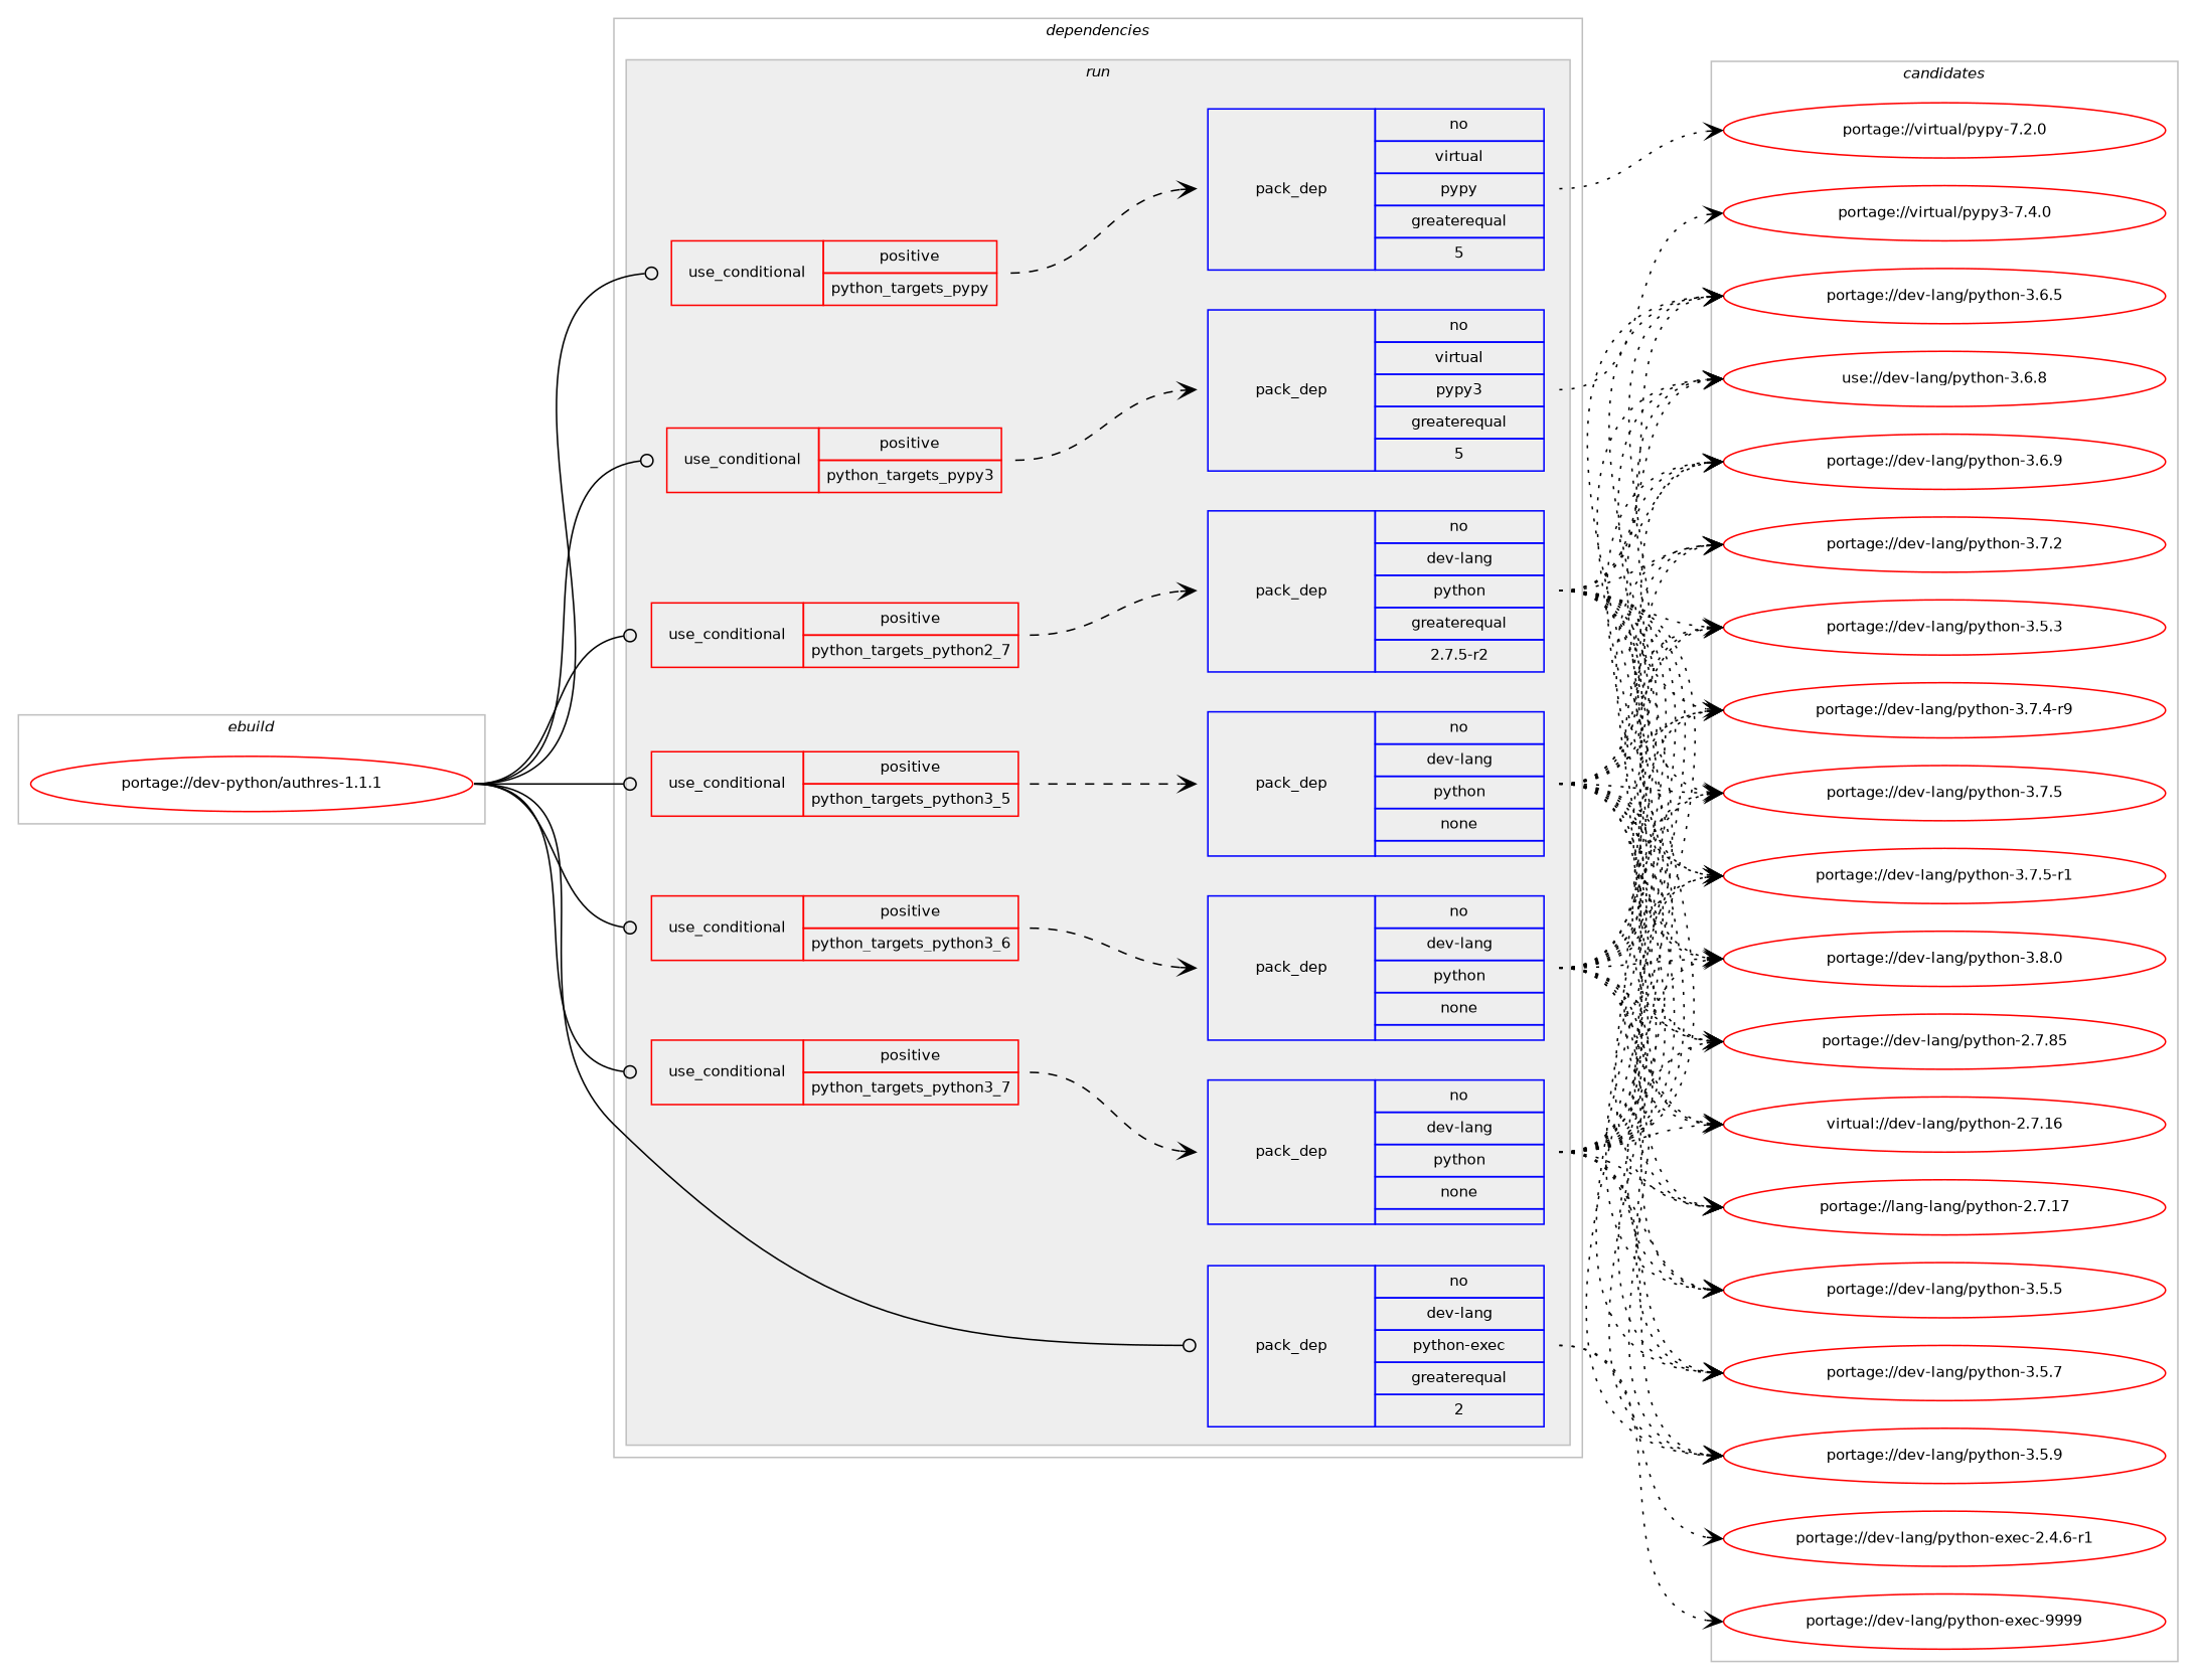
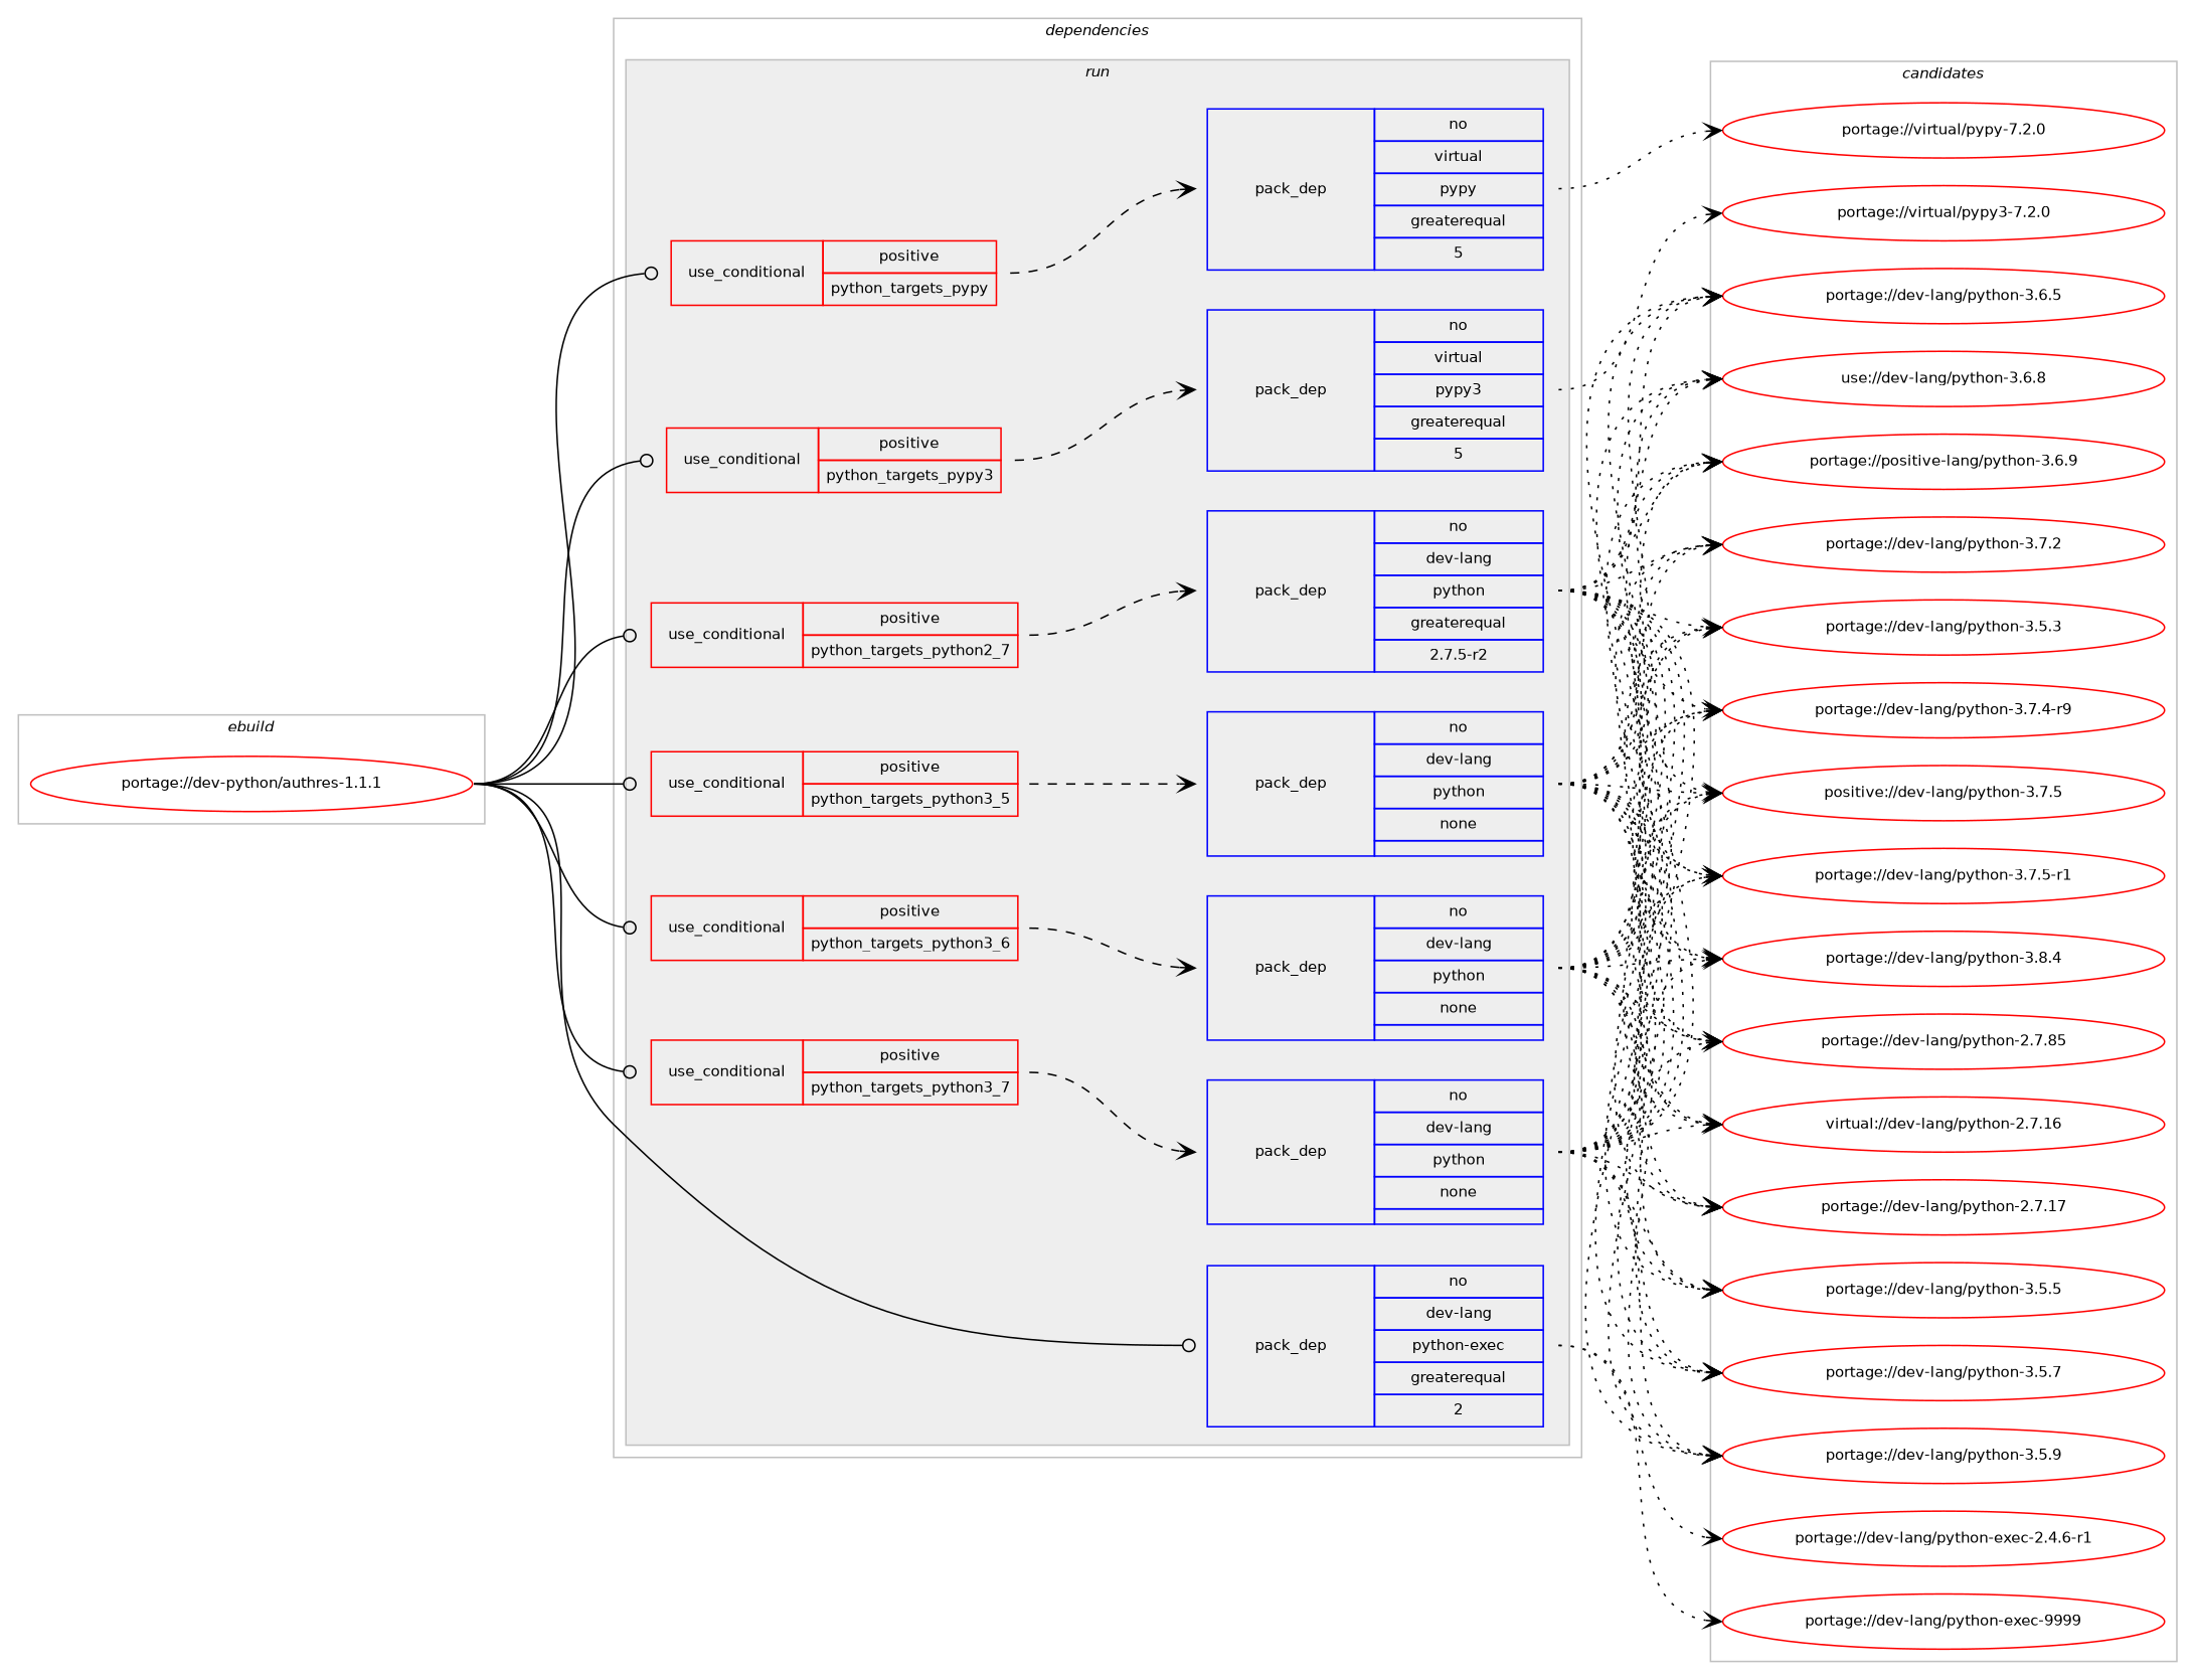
  digraph {
    compound=true
    concentrate=true
    fontname=Helvetica
    fontsize=10
    newrank=true
    rankdir=LR
    ranksep=1.5
    node [color=red fontname=Helvetica fontsize=10]
    edge [arrowhead=vee headport=w style=dotted tailport=e weight=100]
    n1 [label="portage://dev-python/authres-1.1.1" width=4]
    n2 [color=blue label=<<TABLE BORDER="0" CELLBORDER="1" CELLSPACING="0" CELLPADDING="4" WIDTH="220"><TR><TD ROWSPAN="6" CELLPADDING="30">pack_dep</TD></TR><TR><TD WIDTH="110">no</TD></TR><TR><TD>virtual</TD></TR><TR><TD>pypy</TD></TR><TR><TD>greaterequal</TD></TR><TR><TD>5</TD></TR></TABLE>> shape=none]
    n3 [label=<<TABLE BORDER="0" CELLBORDER="1" CELLSPACING="0" CELLPADDING="4"><TR><TD ROWSPAN="3" CELLPADDING="10">use_conditional</TD></TR><TR><TD>positive</TD></TR><TR><TD>python_targets_pypy</TD></TR></TABLE>> shape=none]
    n4 [color=blue label=<<TABLE BORDER="0" CELLBORDER="1" CELLSPACING="0" CELLPADDING="4" WIDTH="220"><TR><TD ROWSPAN="6" CELLPADDING="30">pack_dep</TD></TR><TR><TD WIDTH="110">no</TD></TR><TR><TD>virtual</TD></TR><TR><TD>pypy3</TD></TR><TR><TD>greaterequal</TD></TR><TR><TD>5</TD></TR></TABLE>> shape=none]
    n5 [label=<<TABLE BORDER="0" CELLBORDER="1" CELLSPACING="0" CELLPADDING="4"><TR><TD ROWSPAN="3" CELLPADDING="10">use_conditional</TD></TR><TR><TD>positive</TD></TR><TR><TD>python_targets_pypy3</TD></TR></TABLE>> shape=none]
    n6 [color=blue label=<<TABLE BORDER="0" CELLBORDER="1" CELLSPACING="0" CELLPADDING="4" WIDTH="220"><TR><TD ROWSPAN="6" CELLPADDING="30">pack_dep</TD></TR><TR><TD WIDTH="110">no</TD></TR><TR><TD>dev-lang</TD></TR><TR><TD>python</TD></TR><TR><TD>greaterequal</TD></TR><TR><TD>2.7.5-r2</TD></TR></TABLE>> shape=none]
    n7 [label=<<TABLE BORDER="0" CELLBORDER="1" CELLSPACING="0" CELLPADDING="4"><TR><TD ROWSPAN="3" CELLPADDING="10">use_conditional</TD></TR><TR><TD>positive</TD></TR><TR><TD>python_targets_python2_7</TD></TR></TABLE>> shape=none]
    n8 [color=blue label=<<TABLE BORDER="0" CELLBORDER="1" CELLSPACING="0" CELLPADDING="4" WIDTH="220"><TR><TD ROWSPAN="6" CELLPADDING="30">pack_dep</TD></TR><TR><TD WIDTH="110">no</TD></TR><TR><TD>dev-lang</TD></TR><TR><TD>python</TD></TR><TR><TD>none</TD></TR><TR><TD></TD></TR></TABLE>> shape=none]
    n9 [label=<<TABLE BORDER="0" CELLBORDER="1" CELLSPACING="0" CELLPADDING="4"><TR><TD ROWSPAN="3" CELLPADDING="10">use_conditional</TD></TR><TR><TD>positive</TD></TR><TR><TD>python_targets_python3_5</TD></TR></TABLE>> shape=none]
    n10 [color=blue label=<<TABLE BORDER="0" CELLBORDER="1" CELLSPACING="0" CELLPADDING="4" WIDTH="220"><TR><TD ROWSPAN="6" CELLPADDING="30">pack_dep</TD></TR><TR><TD WIDTH="110">no</TD></TR><TR><TD>dev-lang</TD></TR><TR><TD>python</TD></TR><TR><TD>none</TD></TR><TR><TD></TD></TR></TABLE>> shape=none]
    n11 [label=<<TABLE BORDER="0" CELLBORDER="1" CELLSPACING="0" CELLPADDING="4"><TR><TD ROWSPAN="3" CELLPADDING="10">use_conditional</TD></TR><TR><TD>positive</TD></TR><TR><TD>python_targets_python3_6</TD></TR></TABLE>> shape=none]
    n12 [color=blue label=<<TABLE BORDER="0" CELLBORDER="1" CELLSPACING="0" CELLPADDING="4" WIDTH="220"><TR><TD ROWSPAN="6" CELLPADDING="30">pack_dep</TD></TR><TR><TD WIDTH="110">no</TD></TR><TR><TD>dev-lang</TD></TR><TR><TD>python</TD></TR><TR><TD>none</TD></TR><TR><TD></TD></TR></TABLE>> shape=none]
    n13 [label=<<TABLE BORDER="0" CELLBORDER="1" CELLSPACING="0" CELLPADDING="4"><TR><TD ROWSPAN="3" CELLPADDING="10">use_conditional</TD></TR><TR><TD>positive</TD></TR><TR><TD>python_targets_python3_7</TD></TR></TABLE>> shape=none]
    n14 [color=blue label=<<TABLE BORDER="0" CELLBORDER="1" CELLSPACING="0" CELLPADDING="4" WIDTH="220"><TR><TD ROWSPAN="6" CELLPADDING="30">pack_dep</TD></TR><TR><TD WIDTH="110">no</TD></TR><TR><TD>dev-lang</TD></TR><TR><TD>python-exec</TD></TR><TR><TD>greaterequal</TD></TR><TR><TD>2</TD></TR></TABLE>> shape=none]
    n15 [label="portage://virtual/pypy-7.2.0" width=4]
-   n16 [label="portage://virtual/pypy3-7.4.0" width=4]
+   n16 [label="portage://virtual/pypy3-7.2.0" width=4]
    n17 [label="portage://dev-lang/python-2.7.85" width=4]
    n18 [label="virtual://dev-lang/python-2.7.16" width=4]
-   n19 [label="portage://lang-lang/python-2.7.17" width=4]
+   n19 [label="portage://dev-lang/python-2.7.17" width=4]
    n20 [label="portage://dev-lang/python-3.5.5" width=4]
    n21 [label="portage://dev-lang/python-3.5.7" width=4]
    n22 [label="portage://dev-lang/python-3.5.9" width=4]
    n23 [label="portage://dev-lang/python-3.6.5" width=4]
    n24 [label="use://dev-lang/python-3.6.8" width=4]
-   n25 [label="portage://dev-lang/python-3.6.9" width=4]
+   n25 [label="portage://positive-lang/python-3.6.9" width=4]
    n26 [label="portage://dev-lang/python-3.7.2" width=4]
    n27 [label="portage://dev-lang/python-3.5.3" width=4]
    n28 [label="portage://dev-lang/python-3.7.4-r9" width=4]
-   n29 [label="portage://dev-lang/python-3.7.5" width=4]
+   n29 [label="positive://dev-lang/python-3.7.5" width=4]
    n30 [label="portage://dev-lang/python-3.7.5-r1" width=4]
-   n31 [label="portage://dev-lang/python-3.8.0" width=4]
+   n31 [label="portage://dev-lang/python-3.8.4" width=4]
    n32 [label="portage://dev-lang/python-exec-2.4.6-r1" width=4]
    n33 [label="portage://dev-lang/python-exec-9999" width=4]
    subgraph cluster_1 {
      color=gray
      label=<<i>ebuild</i>>
      rank=same
      n1
    }
    subgraph cluster_2 {
      color=gray
      label=<<i>dependencies</i>>
      subgraph cluster_3 {
        color=gray
        fillcolor="#eeeeee"
        label=<<i>compile</i>>
        style=filled
      }
      subgraph cluster_4 {
        color=gray
        fillcolor="#eeeeee"
        label=<<i>compile and run</i>>
        style=filled
      }
      subgraph cluster_5 {
        color=gray
        fillcolor="#eeeeee"
        label=<<i>run</i>>
        style=filled
        subgraph sub_6 {
          color=gray
          fillcolor="#eeeeee"
          label=<<i>run</i>>
          style=filled
          n3
          subgraph sub_7 {
            color=gray
            fillcolor="#eeeeee"
            label=<<i>run</i>>
            style=filled
            n2
          }
        }
        subgraph sub_8 {
          color=gray
          fillcolor="#eeeeee"
          label=<<i>run</i>>
          style=filled
          n5
          subgraph sub_9 {
            color=gray
            fillcolor="#eeeeee"
            label=<<i>run</i>>
            style=filled
            n4
          }
        }
        subgraph sub_10 {
          color=gray
          fillcolor="#eeeeee"
          label=<<i>run</i>>
          style=filled
          n7
          subgraph sub_11 {
            color=gray
            fillcolor="#eeeeee"
            label=<<i>run</i>>
            style=filled
            n6
          }
        }
        subgraph sub_12 {
          color=gray
          fillcolor="#eeeeee"
          label=<<i>run</i>>
          style=filled
          n9
          subgraph sub_13 {
            color=gray
            fillcolor="#eeeeee"
            label=<<i>run</i>>
            style=filled
            n8
          }
        }
        subgraph sub_14 {
          color=gray
          fillcolor="#eeeeee"
          label=<<i>run</i>>
          style=filled
          n11
          subgraph sub_15 {
            color=gray
            fillcolor="#eeeeee"
            label=<<i>run</i>>
            style=filled
            n10
          }
        }
        subgraph sub_16 {
          color=gray
          fillcolor="#eeeeee"
          label=<<i>run</i>>
          style=filled
          n13
          subgraph sub_17 {
            color=gray
            fillcolor="#eeeeee"
            label=<<i>run</i>>
            style=filled
            n12
          }
        }
        subgraph sub_18 {
          color=gray
          fillcolor="#eeeeee"
          label=<<i>run</i>>
          style=filled
          n14
        }
      }
    }
    subgraph cluster_19 {
      color=gray
      label=<<i>candidates</i>>
      rank=same
      subgraph sub_20 {
        color=black
        label=<<i>candidates</i>>
        nodesep=1
        rank=same
        n15
      }
      subgraph sub_21 {
        color=black
        label=<<i>candidates</i>>
        nodesep=1
        rank=same
        n16
      }
      subgraph sub_22 {
        color=black
        label=<<i>candidates</i>>
        nodesep=1
        rank=same
        n17
        n18
        n19
        n20
        n21
        n22
        n23
        n24
        n25
        n26
        n27
        n28
        n29
        n30
        n31
      }
      subgraph sub_23 {
        color=black
        label=<<i>candidates</i>>
        nodesep=1
        rank=same
        n17
        n18
        n19
        n20
        n21
        n22
        n23
        n24
        n25
        n26
        n27
        n28
        n29
        n30
        n31
      }
      subgraph sub_24 {
        color=black
        label=<<i>candidates</i>>
        nodesep=1
        rank=same
        n17
        n18
        n19
        n20
        n21
        n22
        n23
        n24
        n25
        n26
        n27
        n28
        n29
        n30
        n31
      }
      subgraph sub_25 {
        color=black
        label=<<i>candidates</i>>
        nodesep=1
        rank=same
        n17
        n18
        n19
        n20
        n21
        n22
        n23
        n24
        n25
        n26
        n27
        n28
        n29
        n30
        n31
      }
      subgraph sub_26 {
        color=black
        label=<<i>candidates</i>>
        nodesep=1
        rank=same
        n32
        n33
      }
    }
    n1 -> n3 [arrowhead=odot style=solid weight=20]
    n1 -> n5 [arrowhead=odot style=solid weight=20]
    n1 -> n7 [arrowhead=odot style=solid weight=20]
    n1 -> n9 [arrowhead=odot style=solid weight=20]
    n1 -> n11 [arrowhead=odot style=solid weight=20]
    n1 -> n13 [arrowhead=odot style=solid weight=20]
    n1 -> n14 [arrowhead=odot style=solid weight=20]
    n2 -> n15
    n3 -> n2 [style=dashed weight=20]
    n4 -> n16
    n5 -> n4 [style=dashed weight=20]
    n6 -> n17
    n6 -> n18
    n6 -> n19
    n6 -> n20
    n6 -> n21
    n6 -> n22
    n6 -> n23
    n6 -> n24
    n6 -> n25
    n6 -> n26
    n6 -> n27
    n6 -> n28
    n6 -> n29
    n6 -> n30
    n6 -> n31
    n7 -> n6 [style=dashed weight=20]
    n8 -> n17
    n8 -> n18
    n8 -> n19
    n8 -> n20
    n8 -> n21
    n8 -> n22
    n8 -> n23
    n8 -> n24
    n8 -> n25
    n8 -> n26
    n8 -> n27
    n8 -> n28
    n8 -> n29
    n8 -> n30
    n8 -> n31
    n9 -> n8 [style=dashed weight=20]
    n10 -> n17
    n10 -> n18
    n10 -> n19
    n10 -> n20
    n10 -> n21
    n10 -> n22
    n10 -> n23
    n10 -> n24
    n10 -> n25
    n10 -> n26
    n10 -> n27
    n10 -> n28
    n10 -> n29
    n10 -> n30
    n10 -> n31
    n11 -> n10 [style=dashed weight=20]
    n12 -> n17
    n12 -> n18
    n12 -> n19
    n12 -> n20
    n12 -> n21
    n12 -> n22
    n12 -> n23
    n12 -> n24
    n12 -> n25
    n12 -> n26
    n12 -> n27
    n12 -> n28
    n12 -> n29
    n12 -> n30
    n12 -> n31
    n13 -> n12 [style=dashed weight=20]
    n14 -> n32
    n14 -> n33
  }
